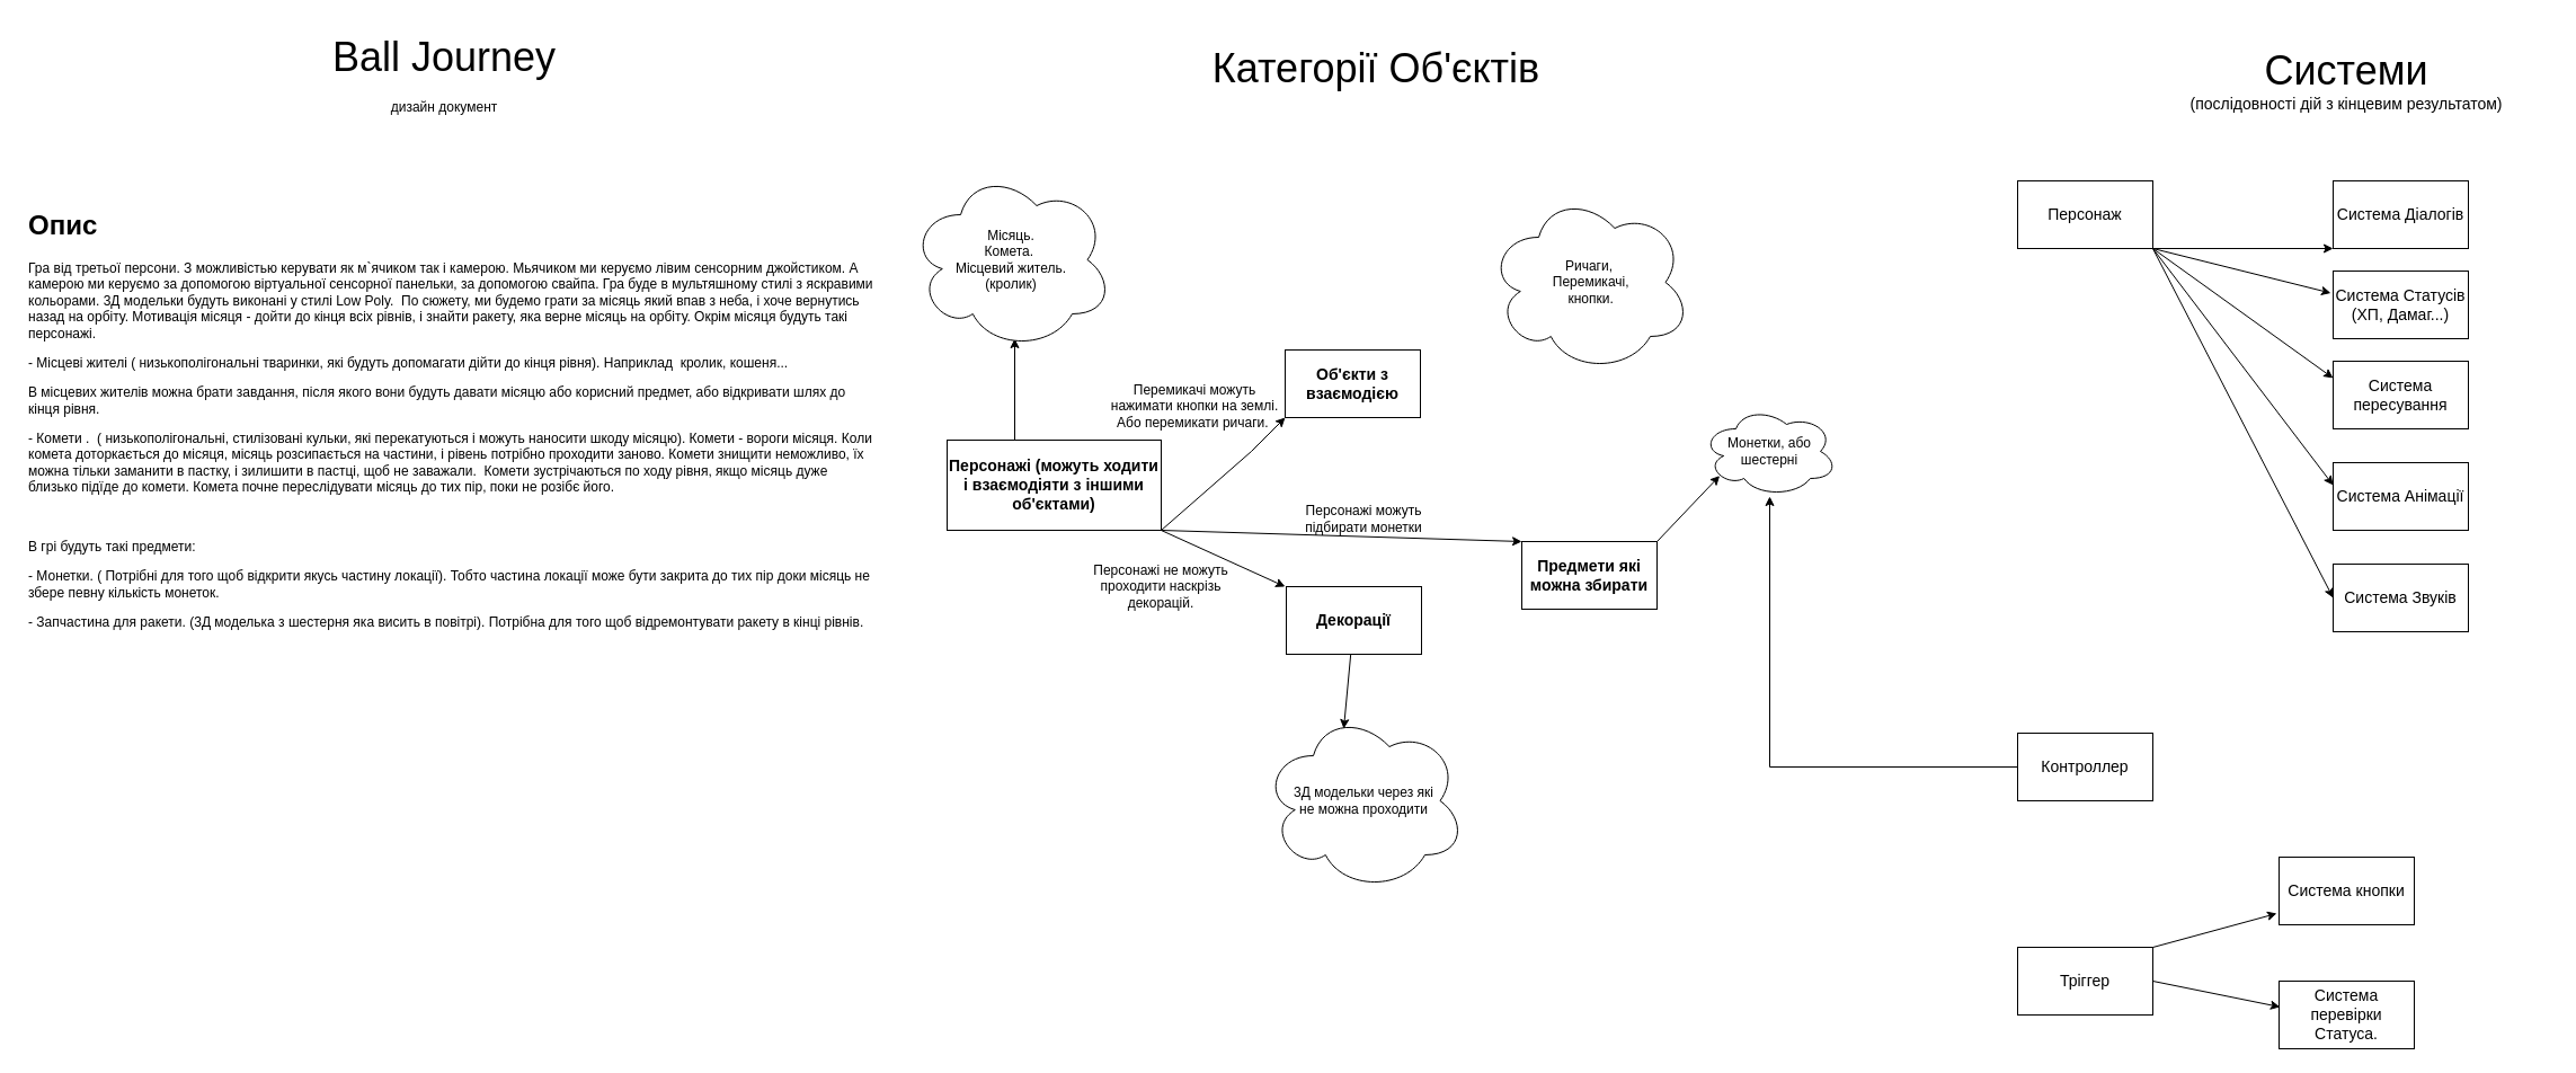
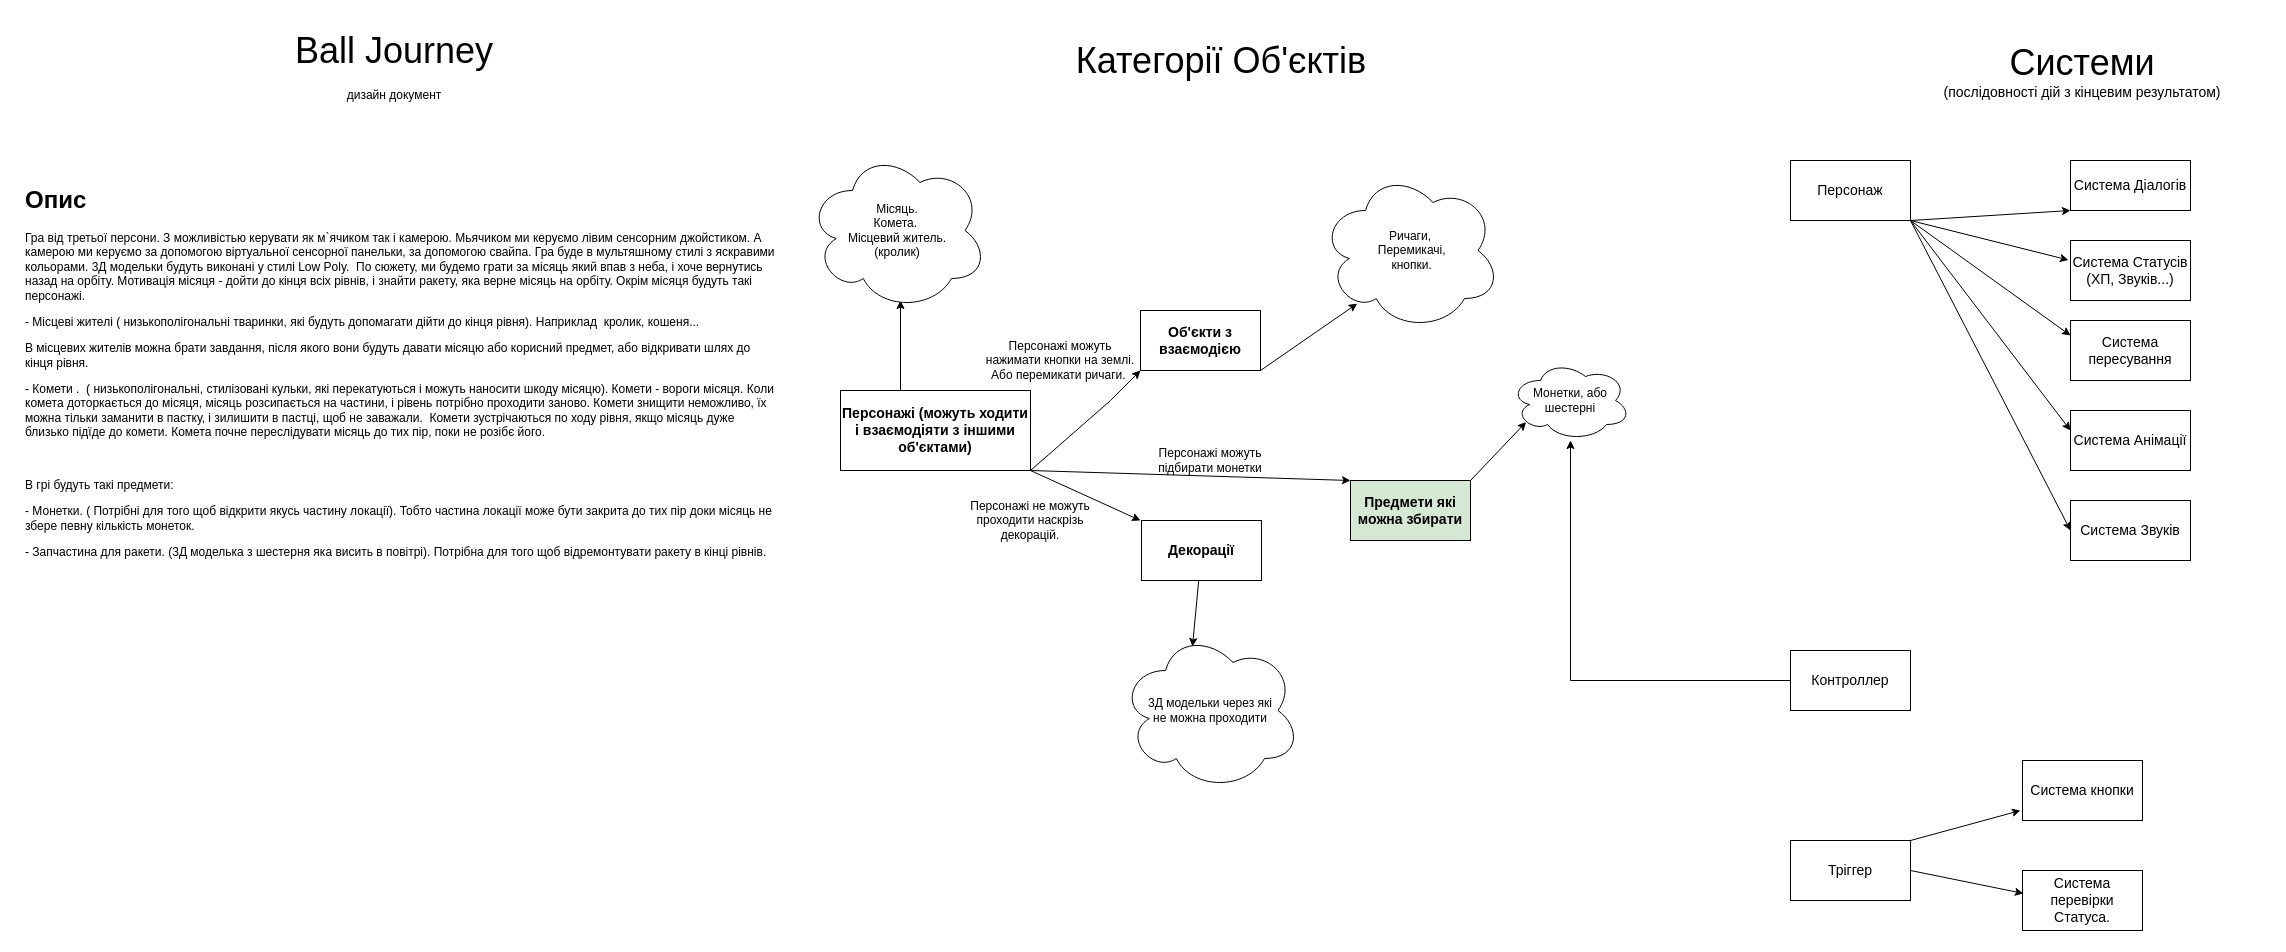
  <mxCell id="0" />
  <mxCell id="1" parent="0" />
  <mxCell id="2" value="&lt;font style=&quot;font-size: 36px;&quot;&gt;Ball Journey&lt;/font&gt;" style="text;html=1;strokeColor=none;fillColor=none;align=center;verticalAlign=middle;whiteSpace=wrap;rounded=0;" vertex="1" parent="1"><mxGeometry x="279" y="20" width="230" height="60" as="geometry" /></mxCell>
  <mxCell id="3" value="&lt;font style=&quot;font-size: 12px;&quot;&gt;дизайн документ&lt;/font&gt;" style="text;html=1;strokeColor=none;fillColor=none;align=center;verticalAlign=middle;whiteSpace=wrap;rounded=0;" vertex="1" parent="1"><mxGeometry x="304" y="80" width="180" height="30" as="geometry" /></mxCell>
  <mxCell id="4" value="&lt;h1&gt;Опис&lt;/h1&gt;&lt;p&gt;Гра від третьої персони. З можливістью керувати як м`ячиком так і камерою. Мьячиком ми керуємо лівим сенсорним джойстиком. А камерою ми керуємо за допомогою віртуальної сенсорної панельки, за допомогою свайпа. Гра буде в мультяшному стилі з яскравими кольорами. 3Д модельки будуть виконані у стилі Low Poly.&amp;nbsp; По сюжету, ми будемо грати за місяць який впав з неба, і хоче вернутись назад на орбіту. Мотивація місяця - дойти до кінця всіх рівнів, і знайти ракету, яка верне місяць на орбіту. Окрім місяця будуть такі персонажі.&amp;nbsp;&lt;/p&gt;&lt;p&gt;- Місцеві жителі ( низькополігональні тваринки, які будуть допомагати дійти до кінця рівня). Наприклад&amp;nbsp; кролик, кошеня...&lt;/p&gt;&lt;p&gt;В місцевих жителів можна брати завдання, після якого вони будуть давати місяцю або корисний предмет, або відкривати шлях до кінця рівня.&amp;nbsp;&lt;/p&gt;&lt;p&gt;- Комети .&amp;nbsp; ( низькополігональні, стилізовані кульки, які перекатуються і можуть наносити шкоду місяцю). Комети - вороги місяця. Коли комета доторкається до місяця, місяць розсипається на частини, і рівень потрібно проходити заново. Комети знищити неможливо, їх можна тільки заманити в пастку, і зилишити в пастці, щоб не заважали.&amp;nbsp; Комети зустрічаються по ходу рівня, якщо місяць дуже близько підїде до комети. Комета почне переслідувати місяць до тих пір, поки не розібє його.&amp;nbsp;&lt;/p&gt;&lt;p&gt;&lt;br&gt;&lt;/p&gt;&lt;p&gt;В грі будуть такі предмети:&lt;/p&gt;&lt;p&gt;- Монетки. ( Потрібні для того щоб відкрити якусь частину локації). Тобто частина локації може бути закрита до тих пір доки місяць не збере певну кількість монеток.&amp;nbsp;&lt;/p&gt;&lt;p&gt;- Запчастина для ракети. (3Д моделька з шестерня яка висить в повітрі). Потрібна для того щоб відремонтувати ракету в кінці рівнів.&amp;nbsp;&lt;/p&gt;" style="text;html=1;strokeColor=none;fillColor=none;spacing=5;spacingTop=-20;whiteSpace=wrap;overflow=hidden;rounded=0;fontSize=12;" vertex="1" parent="1"><mxGeometry x="20" y="180" width="760" height="450" as="geometry" /></mxCell>
  <mxCell id="5" value="&lt;span style=&quot;font-size: 36px;&quot;&gt;Категорії Об'єктів&lt;/span&gt;" style="text;html=1;strokeColor=none;fillColor=none;align=center;verticalAlign=middle;whiteSpace=wrap;rounded=0;" vertex="1" parent="1"><mxGeometry x="1039" y="30" width="364" height="60" as="geometry" /></mxCell>
  <mxCell id="6" value="&lt;b&gt;&lt;font style=&quot;font-size: 14px;&quot;&gt;Персонажі (можуть ходити і взаємодіяти з іншими об'єктами)&lt;/font&gt;&lt;/b&gt;" style="rounded=0;whiteSpace=wrap;html=1;fontSize=12;" vertex="1" parent="1"><mxGeometry x="840" y="390" width="190" height="80" as="geometry" /></mxCell>
- <mxCell id="7" value="&lt;b&gt;&lt;font style=&quot;font-size: 14px;&quot;&gt;Предмети які можна збирати&lt;/font&gt;&lt;/b&gt;" style="rounded=0;whiteSpace=wrap;html=1;fontSize=12;" vertex="1" parent="1"><mxGeometry x="1350" y="480" width="120" height="60" as="geometry" /></mxCell>
+ <mxCell id="7" value="&lt;b&gt;&lt;font style=&quot;font-size: 14px;&quot;&gt;Предмети які можна збирати&lt;/font&gt;&lt;/b&gt;" style="rounded=0;whiteSpace=wrap;html=1;fontSize=12;fillColor=#d5e8d4;" vertex="1" parent="1"><mxGeometry x="1350" y="480" width="120" height="60" as="geometry" /></mxCell>
  <mxCell id="8" value="" style="endArrow=classic;html=1;rounded=0;fontSize=12;entryX=0.13;entryY=0.77;entryDx=0;entryDy=0;entryPerimeter=0;" edge="1" parent="1" target="9"><mxGeometry width="50" height="50" relative="1" as="geometry"><mxPoint x="1470" y="480" as="sourcePoint" /><mxPoint x="1520" y="430" as="targetPoint" /></mxGeometry></mxCell>
  <mxCell id="9" value="Монетки, або шестерні" style="ellipse;shape=cloud;whiteSpace=wrap;html=1;fontSize=12;" vertex="1" parent="1"><mxGeometry x="1510" y="360" width="120" height="80" as="geometry" /></mxCell>
  <mxCell id="10" value="&lt;b&gt;&lt;font style=&quot;font-size: 14px;&quot;&gt;Об'єкти з взаємодією&lt;/font&gt;&lt;/b&gt;" style="rounded=0;whiteSpace=wrap;html=1;fontSize=12;" vertex="1" parent="1"><mxGeometry x="1140" y="310" width="120" height="60" as="geometry" /></mxCell>
  <mxCell id="11" value="&lt;b&gt;&lt;font style=&quot;font-size: 14px;&quot;&gt;Декорації&lt;/font&gt;&lt;/b&gt;" style="rounded=0;whiteSpace=wrap;html=1;fontSize=12;" vertex="1" parent="1"><mxGeometry x="1141" y="520" width="120" height="60" as="geometry" /></mxCell>
  <mxCell id="12" value="" style="endArrow=classic;html=1;rounded=0;fontSize=12;exitX=1;exitY=1;exitDx=0;exitDy=0;" edge="1" parent="1" source="6"><mxGeometry width="50" height="50" relative="1" as="geometry"><mxPoint x="1010" y="560" as="sourcePoint" /><mxPoint x="1140" y="520" as="targetPoint" /></mxGeometry></mxCell>
  <mxCell id="13" value="Персонажі не можуть проходити наскрізь декорацій." style="text;html=1;strokeColor=none;fillColor=none;align=center;verticalAlign=middle;whiteSpace=wrap;rounded=0;fontSize=12;" vertex="1" parent="1"><mxGeometry x="950" y="480" width="160" height="80" as="geometry" /></mxCell>
  <mxCell id="14" value="" style="endArrow=classic;html=1;rounded=0;fontSize=12;exitX=1;exitY=1;exitDx=0;exitDy=0;entryX=0;entryY=1;entryDx=0;entryDy=0;" edge="1" parent="1" source="6" target="10"><mxGeometry width="50" height="50" relative="1" as="geometry"><mxPoint x="1030" y="470" as="sourcePoint" /><mxPoint x="1140" y="520" as="targetPoint" /><Array as="points"><mxPoint x="1110" y="400" /></Array></mxGeometry></mxCell>
- <mxCell id="15" value="Перемикачі можуть нажимати кнопки на землі.&lt;br&gt;Або перемикати ричаги.&amp;nbsp;" style="text;html=1;strokeColor=none;fillColor=none;align=center;verticalAlign=middle;whiteSpace=wrap;rounded=0;fontSize=12;" vertex="1" parent="1"><mxGeometry x="980" y="320" width="160" height="80" as="geometry" /></mxCell>
+ <mxCell id="15" value="Персонажі можуть нажимати кнопки на землі.&lt;br&gt;Або перемикати ричаги.&amp;nbsp;" style="text;html=1;strokeColor=none;fillColor=none;align=center;verticalAlign=middle;whiteSpace=wrap;rounded=0;fontSize=12;" vertex="1" parent="1"><mxGeometry x="980" y="320" width="160" height="80" as="geometry" /></mxCell>
  <mxCell id="16" value="Ричаги,&lt;br&gt;&amp;nbsp;Перемикачі,&lt;br&gt;&amp;nbsp;кнопки." style="ellipse;shape=cloud;whiteSpace=wrap;html=1;fontSize=12;" vertex="1" parent="1"><mxGeometry x="1320" y="170" width="180" height="160" as="geometry" /></mxCell>
+ <mxCell id="17" value="" style="endArrow=classic;html=1;rounded=0;fontSize=12;exitX=1;exitY=1;exitDx=0;exitDy=0;entryX=0.204;entryY=0.832;entryDx=0;entryDy=0;entryPerimeter=0;" edge="1" parent="1" source="10" target="16"><mxGeometry width="50" height="50" relative="1" as="geometry"><mxPoint x="1280" y="410" as="sourcePoint" /><mxPoint x="1330" y="360" as="targetPoint" /></mxGeometry></mxCell>
  <mxCell id="18" value="" style="endArrow=classic;html=1;rounded=0;fontSize=12;" edge="1" parent="1"><mxGeometry width="50" height="50" relative="1" as="geometry"><mxPoint x="900" y="390" as="sourcePoint" /><mxPoint x="900" y="300" as="targetPoint" /></mxGeometry></mxCell>
  <mxCell id="19" value="Місяць. &lt;br&gt;Комета.&amp;nbsp;&lt;br&gt;Місцевий житель.&lt;br&gt;(кролик)" style="ellipse;shape=cloud;whiteSpace=wrap;html=1;fontSize=12;" vertex="1" parent="1"><mxGeometry x="807" y="150" width="180" height="160" as="geometry" /></mxCell>
  <mxCell id="20" value="3Д модельки через які&lt;br&gt;не можна проходити" style="ellipse;shape=cloud;whiteSpace=wrap;html=1;fontSize=12;" vertex="1" parent="1"><mxGeometry x="1120" y="630" width="180" height="160" as="geometry" /></mxCell>
  <mxCell id="21" value="" style="endArrow=classic;html=1;rounded=0;fontSize=12;entryX=0.4;entryY=0.1;entryDx=0;entryDy=0;entryPerimeter=0;" edge="1" parent="1" source="11" target="20"><mxGeometry width="50" height="50" relative="1" as="geometry"><mxPoint x="1220" y="650" as="sourcePoint" /><mxPoint x="1270" y="600" as="targetPoint" /></mxGeometry></mxCell>
  <mxCell id="22" value="" style="endArrow=classic;html=1;rounded=0;fontSize=12;exitX=1;exitY=1;exitDx=0;exitDy=0;entryX=0;entryY=0;entryDx=0;entryDy=0;" edge="1" parent="1" source="6" target="7"><mxGeometry width="50" height="50" relative="1" as="geometry"><mxPoint x="1220" y="460" as="sourcePoint" /><mxPoint x="1270" y="410" as="targetPoint" /></mxGeometry></mxCell>
  <mxCell id="23" value="Персонажі можуть підбирати монетки" style="text;html=1;strokeColor=none;fillColor=none;align=center;verticalAlign=middle;whiteSpace=wrap;rounded=0;fontSize=12;" vertex="1" parent="1"><mxGeometry x="1130" y="420" width="160" height="80" as="geometry" /></mxCell>
  <mxCell id="24" value="&lt;span style=&quot;font-size: 36px;&quot;&gt;Системи&lt;/span&gt;&lt;br&gt;&lt;font style=&quot;font-size: 14px;&quot;&gt;(послідовності дій з кінцевим результатом)&lt;/font&gt;" style="text;html=1;strokeColor=none;fillColor=none;align=center;verticalAlign=middle;whiteSpace=wrap;rounded=0;" vertex="1" parent="1"><mxGeometry x="1900" y="40" width="364" height="60" as="geometry" /></mxCell>
  <mxCell id="25" value="Персонаж" style="rounded=0;whiteSpace=wrap;html=1;fontSize=14;" vertex="1" parent="1"><mxGeometry x="1790" y="160" width="120" height="60" as="geometry" /></mxCell>
  <mxCell id="26" value="Система пересування" style="rounded=0;whiteSpace=wrap;html=1;fontSize=14;" vertex="1" parent="1"><mxGeometry x="2070" y="320" width="120" height="60" as="geometry" /></mxCell>
  <mxCell id="27" value="Система Анімації" style="rounded=0;whiteSpace=wrap;html=1;fontSize=14;" vertex="1" parent="1"><mxGeometry x="2070" y="410" width="120" height="60" as="geometry" /></mxCell>
  <mxCell id="28" value="Система Звуків" style="rounded=0;whiteSpace=wrap;html=1;fontSize=14;" vertex="1" parent="1"><mxGeometry x="2070" y="500" width="120" height="60" as="geometry" /></mxCell>
- <mxCell id="29" value="Система Статусів&lt;br&gt;(ХП, Дамаг...)" style="rounded=0;whiteSpace=wrap;html=1;fontSize=14;" vertex="1" parent="1"><mxGeometry x="2070" y="240" width="120" height="60" as="geometry" /></mxCell>
- <mxCell id="30" value="Система Діалогів" style="rounded=0;whiteSpace=wrap;html=1;fontSize=14;" vertex="1" parent="1"><mxGeometry x="2070" y="160" width="120" height="60" as="geometry" /></mxCell>
+ <mxCell id="29" value="Система Статусів&lt;br&gt;(ХП, Звуків...)" style="rounded=0;whiteSpace=wrap;html=1;fontSize=14;" vertex="1" parent="1"><mxGeometry x="2070" y="240" width="120" height="60" as="geometry" /></mxCell>
+ <mxCell id="30" value="Система Діалогів" style="rounded=0;whiteSpace=wrap;html=1;fontSize=14;" vertex="1" parent="1"><mxGeometry x="2070" y="160" width="120" height="50" as="geometry" /></mxCell>
  <mxCell id="31" value="" style="endArrow=classic;html=1;rounded=0;fontSize=14;entryX=0;entryY=1;entryDx=0;entryDy=0;" edge="1" parent="1" target="30"><mxGeometry width="50" height="50" relative="1" as="geometry"><mxPoint x="1910" y="220" as="sourcePoint" /><mxPoint x="1960" y="170" as="targetPoint" /></mxGeometry></mxCell>
  <mxCell id="32" value="" style="endArrow=classic;html=1;rounded=0;fontSize=14;entryX=-0.017;entryY=0.325;entryDx=0;entryDy=0;entryPerimeter=0;" edge="1" parent="1" target="29"><mxGeometry width="50" height="50" relative="1" as="geometry"><mxPoint x="1910" y="220" as="sourcePoint" /><mxPoint x="2050" y="249.75" as="targetPoint" /></mxGeometry></mxCell>
  <mxCell id="33" value="" style="endArrow=classic;html=1;rounded=0;fontSize=14;entryX=0;entryY=0.25;entryDx=0;entryDy=0;" edge="1" parent="1" target="26"><mxGeometry width="50" height="50" relative="1" as="geometry"><mxPoint x="1910" y="220" as="sourcePoint" /><mxPoint x="2070" y="349.5" as="targetPoint" /></mxGeometry></mxCell>
  <mxCell id="34" value="" style="endArrow=classic;html=1;rounded=0;fontSize=14;entryX=0;entryY=0.333;entryDx=0;entryDy=0;entryPerimeter=0;" edge="1" parent="1" target="27"><mxGeometry width="50" height="50" relative="1" as="geometry"><mxPoint x="1910" y="220" as="sourcePoint" /><mxPoint x="2048" y="435" as="targetPoint" /></mxGeometry></mxCell>
  <mxCell id="35" value="" style="endArrow=classic;html=1;rounded=0;fontSize=14;entryX=0;entryY=0.5;entryDx=0;entryDy=0;exitX=1;exitY=1;exitDx=0;exitDy=0;" edge="1" parent="1" source="25" target="28"><mxGeometry width="50" height="50" relative="1" as="geometry"><mxPoint x="1888" y="330.02" as="sourcePoint" /><mxPoint x="2048" y="540" as="targetPoint" /></mxGeometry></mxCell>
  <mxCell id="36" style="edgeStyle=orthogonalEdgeStyle;rounded=0;orthogonalLoop=1;jettySize=auto;html=1;fontSize=14;" edge="1" parent="1" source="37" target="9"><mxGeometry relative="1" as="geometry" /></mxCell>
  <mxCell id="37" value="Контроллер" style="rounded=0;whiteSpace=wrap;html=1;fontSize=14;" vertex="1" parent="1"><mxGeometry x="1790" y="650" width="120" height="60" as="geometry" /></mxCell>
  <mxCell id="38" value="Тріггер" style="rounded=0;whiteSpace=wrap;html=1;fontSize=14;" vertex="1" parent="1"><mxGeometry x="1790" y="840" width="120" height="60" as="geometry" /></mxCell>
  <mxCell id="39" value="" style="endArrow=classic;html=1;rounded=0;fontSize=14;exitX=1;exitY=0;exitDx=0;exitDy=0;" edge="1" parent="1" source="38"><mxGeometry width="50" height="50" relative="1" as="geometry"><mxPoint x="1950" y="830" as="sourcePoint" /><mxPoint x="2020" y="810" as="targetPoint" /></mxGeometry></mxCell>
  <mxCell id="40" value="Система кнопки" style="rounded=0;whiteSpace=wrap;html=1;fontSize=14;" vertex="1" parent="1"><mxGeometry x="2022" y="760" width="120" height="60" as="geometry" /></mxCell>
  <mxCell id="41" value="Система перевірки Статуса." style="rounded=0;whiteSpace=wrap;html=1;fontSize=14;" vertex="1" parent="1"><mxGeometry x="2022" y="870" width="120" height="60" as="geometry" /></mxCell>
  <mxCell id="42" value="" style="endArrow=classic;html=1;rounded=0;fontSize=14;exitX=1;exitY=0.5;exitDx=0;exitDy=0;entryX=0.007;entryY=0.382;entryDx=0;entryDy=0;entryPerimeter=0;" edge="1" parent="1" source="38" target="41"><mxGeometry width="50" height="50" relative="1" as="geometry"><mxPoint x="1920" y="850" as="sourcePoint" /><mxPoint x="2030" y="820" as="targetPoint" /></mxGeometry></mxCell>
